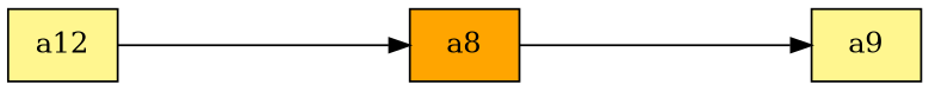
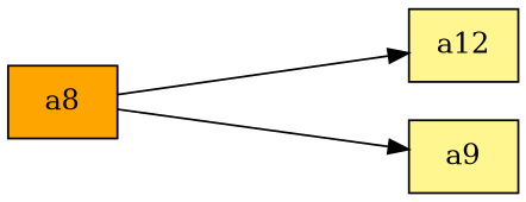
  digraph {
    rankdir=LR
    ranksep=2.0
    node [fillcolor=khaki1 shape=record style=filled]
    n1 [label="{a12}"]
    n2 [fillcolor=orange label="{a8}"]
    n3 [label="{a9}"]
-   n1 -> n2
+   n2 -> n1
    n2 -> n3
  }
